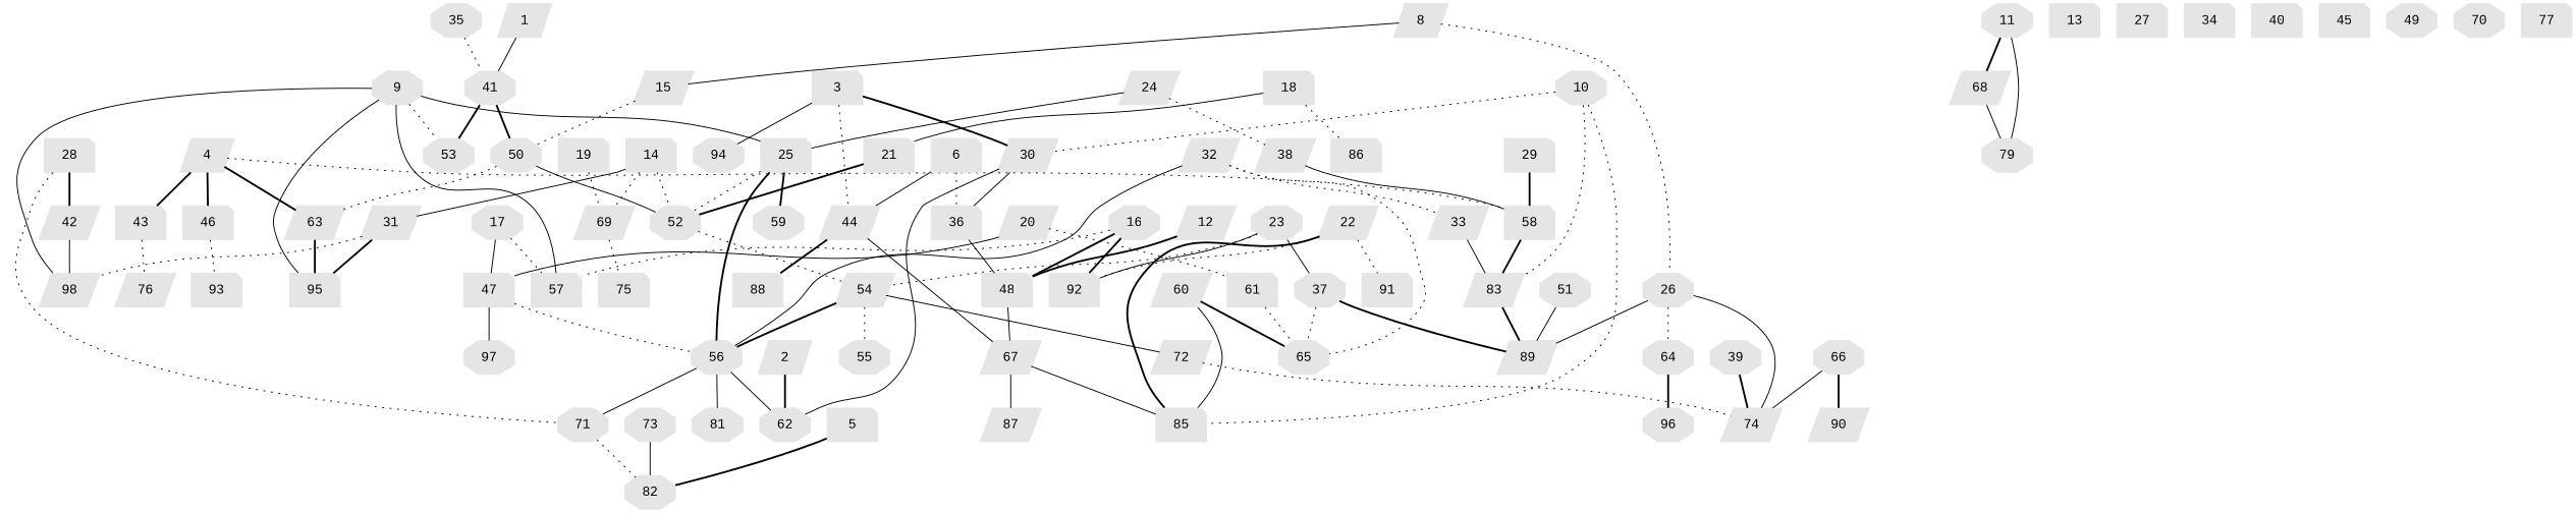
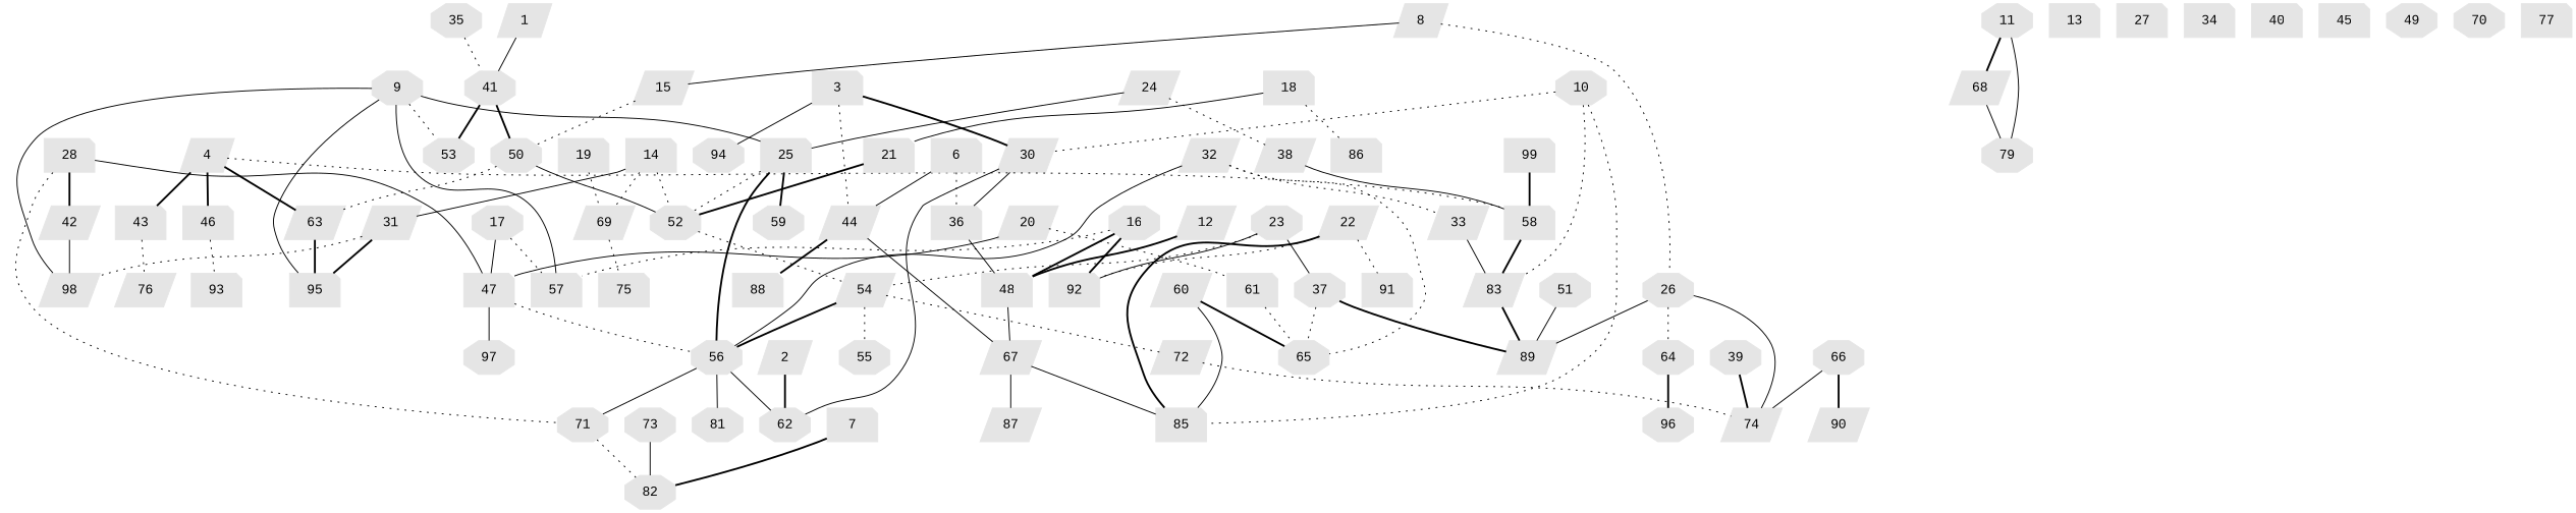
  graph {
    fontname="Liberation Mono"
    node [color=gray90 fontname="Liberation Mono" shape=octagon style=filled]
    edge [fontname="Liberation Mono" style=solid]
    1 [shape=parallelogram]
    41
    53
    50
    2 [shape=parallelogram]
    62
    30 [shape=parallelogram]
    3 [shape=note]
    44 [shape=parallelogram]
    94
    36 [shape=note]
    67 [shape=parallelogram]
    88 [shape=note]
    4 [shape=parallelogram]
    43 [shape=note]
    46 [shape=note]
    58 [shape=note]
    63 [shape=parallelogram]
    76 [shape=parallelogram]
    93 [shape=note]
    83 [shape=parallelogram]
    95 [shape=note]
    82
-   5 [shape=note]
+   5 [shape=note label=7]
    6 [shape=note]
    48 [shape=note]
    8 [shape=parallelogram]
    15 [shape=parallelogram]
    26
    64
    74 [shape=parallelogram]
    89 [shape=parallelogram]
    9
    25 [shape=note]
    57 [shape=note]
    n36 [label=98 shape=parallelogram]
    52
    56
    59
    10
    85 [shape=note]
    11
    68 [shape=parallelogram]
    79
    12 [shape=parallelogram]
    13 [shape=note]
    31 [shape=parallelogram]
    14 [shape=note]
    69 [shape=parallelogram]
    54 [shape=parallelogram]
    75 [shape=note]
    16
    92 [shape=note]
    17
    47 [shape=note]
    97
    18 [shape=note]
    21 [shape=note]
    86 [shape=note]
    19 [shape=note]
    20 [shape=parallelogram]
    61 [shape=note]
    65
    22 [shape=parallelogram]
    91 [shape=note]
    23
    37
    55
    72 [shape=parallelogram]
    24 [shape=parallelogram]
    38 [shape=parallelogram]
    71
    81
    96
    27 [shape=note]
    28 [shape=note]
    42 [shape=parallelogram]
-   29 [shape=note]
+   29 [shape=note label=99]
    32 [shape=parallelogram]
    33 [shape=parallelogram]
    34 [shape=note]
    35
    39
    40 [shape=note]
    87 [shape=parallelogram]
    45 [shape=note]
    49
    51
    60 [shape=parallelogram]
    66
    90 [shape=parallelogram]
    70
    73
    77 [shape=note]
    1 -- 41
    41 -- 53 [style=bold]
    41 -- 50 [style=bold]
    50 -- 63 [style=dotted]
    50 -- 52
    2 -- 62 [style=bold]
    30 -- 62
    30 -- 36
    3 -- 30 [style=bold]
    3 -- 44 [style=dotted]
    3 -- 94
    44 -- 67
    44 -- 88 [style=bold]
    36 -- 48
    67 -- 85
    67 -- 87
    4 -- 43 [style=bold]
    4 -- 46 [style=bold]
    4 -- 58 [style=dotted]
    4 -- 63 [style=bold]
    43 -- 76 [style=dotted]
    46 -- 93 [style=dotted]
    58 -- 83 [style=bold]
    63 -- 95 [style=bold]
    83 -- 89 [style=bold]
    5 -- 82 [style=bold]
    6 -- 44
    6 -- 36 [style=dotted]
    48 -- 67
    8 -- 15
    8 -- 26 [style=dotted]
    15 -- 50 [style=dotted]
    26 -- 64 [style=dotted]
    26 -- 74
    26 -- 89
    64 -- 96 [style=bold]
    9 -- 53 [style=dotted]
    9 -- 95
    9 -- 25
    9 -- 57
    9 -- n36
    25 -- 52 [style=dotted]
    25 -- 56 [style=bold]
    25 -- 59 [style=bold]
    52 -- 54 [style=dotted]
    56 -- 62
    56 -- 71
    56 -- 81
    10 -- 30 [style=dotted]
    10 -- 83 [style=dotted]
    10 -- 85 [style=dotted]
    11 -- 68 [style=bold]
    11 -- 79
    68 -- 79
    12 -- 48 [style=bold]
    31 -- 95 [style=bold]
    31 -- n36 [style=dotted]
    14 -- 52 [style=dotted]
    14 -- 31
    14 -- 69 [style=dotted]
    69 -- 75 [style=dotted]
    54 -- 56 [style=bold]
    54 -- 55 [style=dotted]
-   54 -- 72
+   54 -- 72 [style=dotted]
    16 -- 48 [style=bold]
    16 -- 57 [style=dotted]
    16 -- 92 [style=bold]
    17 -- 57 [style=dotted]
    17 -- 47
    47 -- 56 [style=dotted]
    47 -- 97
    18 -- 21
    18 -- 86 [style=dotted]
    21 -- 52 [style=bold]
    19 -- 69 [style=dotted]
    20 -- 47
    20 -- 61 [style=dotted]
    61 -- 65 [style=dotted]
    22 -- 85 [style=bold]
    22 -- 92 [style=dotted]
    22 -- 91 [style=dotted]
    23 -- 54 [style=dotted]
    23 -- 92
    23 -- 37
    37 -- 89 [style=bold]
    37 -- 65 [style=dotted]
    72 -- 74 [style=dotted]
    24 -- 25
    24 -- 38 [style=dotted]
    38 -- 58
    71 -- 82 [style=dotted]
+   28 -- 47
    28 -- 71 [style=dotted]
    28 -- 42 [style=bold]
    42 -- n36
    29 -- 58 [style=bold]
    32 -- 56
    32 -- 65 [style=dotted]
    32 -- 33 [style=dotted]
    33 -- 83
    35 -- 41 [style=dotted]
    39 -- 74 [style=bold]
    51 -- 89
    60 -- 85
    60 -- 65 [style=bold]
    66 -- 74
    66 -- 90 [style=bold]
    73 -- 82
  }
